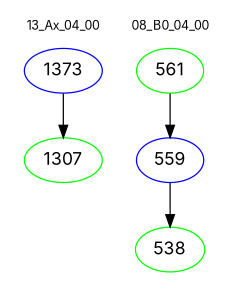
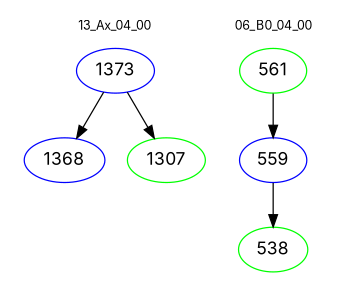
  digraph {
    fontname=Inter
    node [color=blue fontname=Inter]
    edge [color=black fontname=Inter]
    n1 [label=1373]
+   n2 [label=1368]
    n3 [color=green label=1307]
    n4 [color=green label=561]
    n5 [label=559]
    n6 [color=green label=538]
    subgraph cluster_1 {
      color=white
      fontsize=10
      label="13_Ax_04_00"
      n1
+     n2
      n3
    }
    subgraph cluster_2 {
      color=white
      fontsize=10
-     label="08_B0_04_00"
+     label="06_B0_04_00"
      n4
      n5
      n6
    }
+   n1 -> n2
    n1 -> n3
    n4 -> n5
    n5 -> n6
  }
